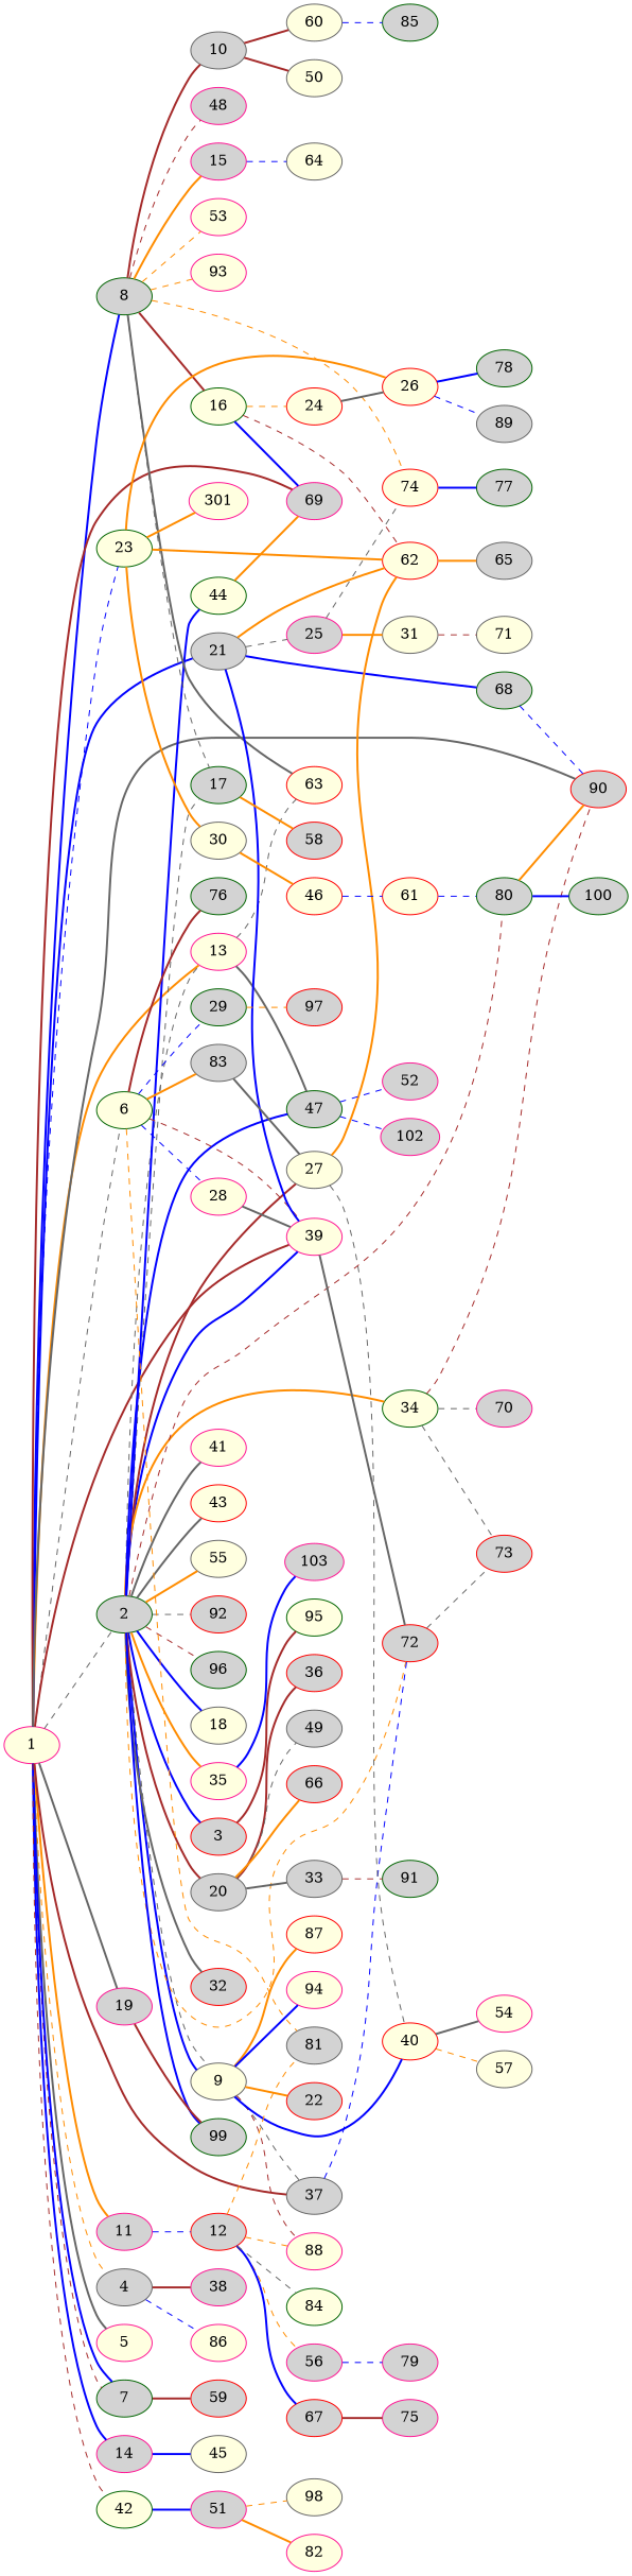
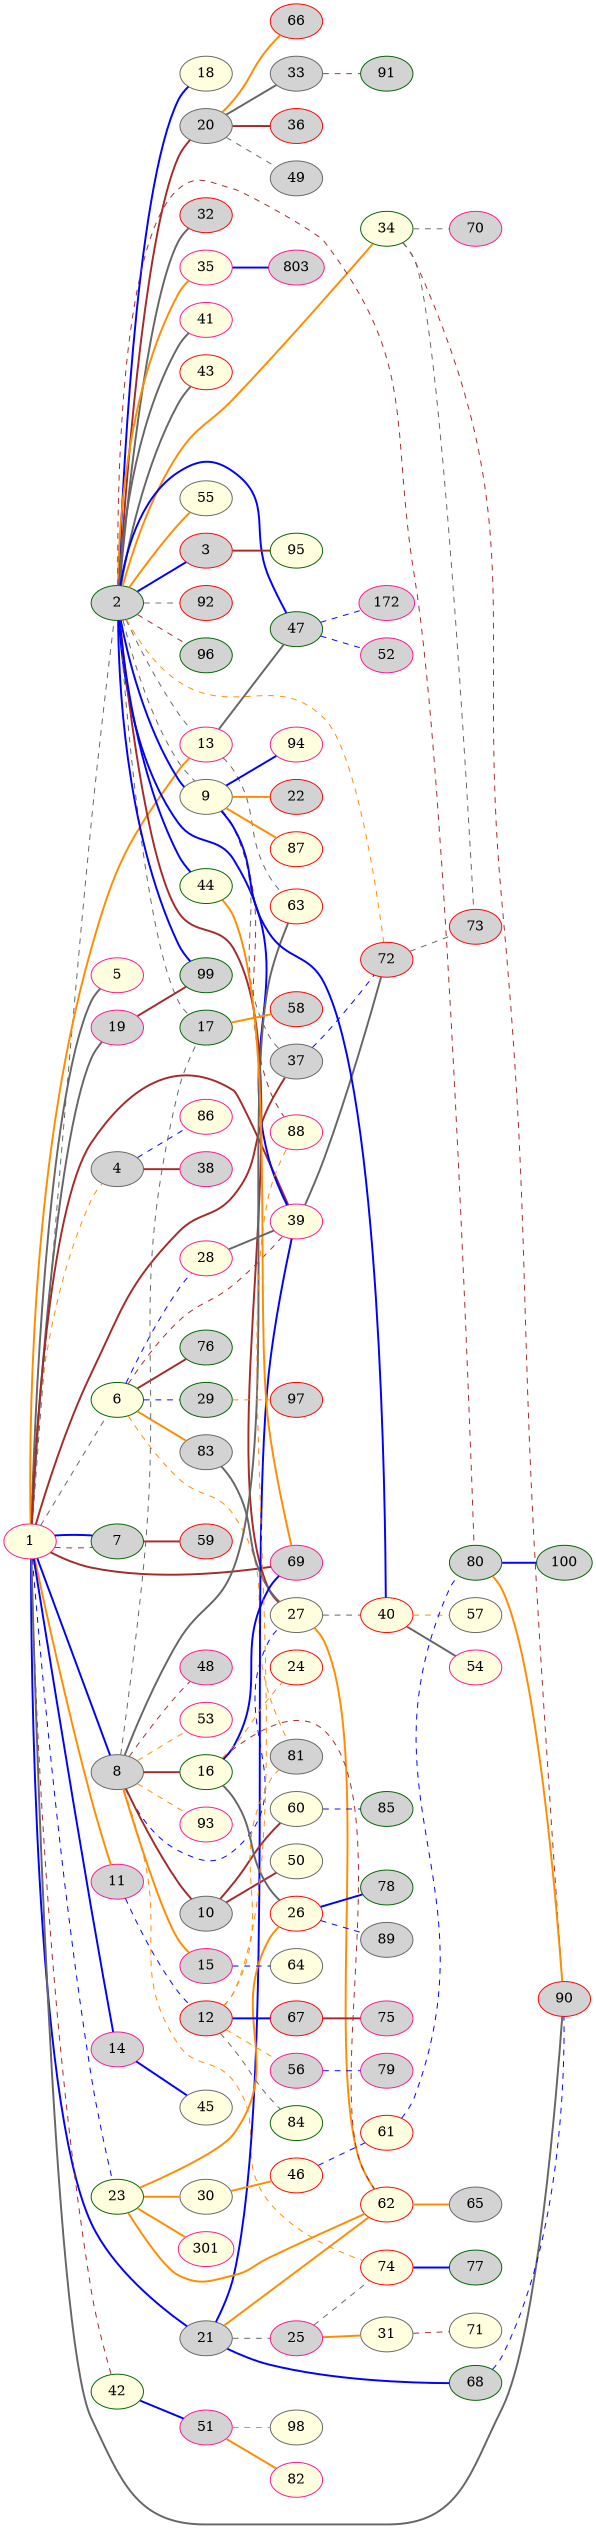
  graph {
    rankdir=LR
    node [color=deeppink fillcolor=lightgrey style=filled]
    edge [color=blue style=bold]
    1 [fillcolor=lightyellow]
    2 [color=darkgreen]
    4 [color=gray40]
    5 [fillcolor=lightyellow]
    6 [color=darkgreen fillcolor=lightyellow]
    7 [color=darkgreen]
-   8 [color=darkgreen]
+   8 [color=gray40]
    11
    13 [fillcolor=lightyellow]
    14
    19
    21 [color=gray40]
    23 [color=darkgreen fillcolor=lightyellow]
    37 [color=gray40]
    39 [fillcolor=lightyellow]
    42 [color=darkgreen fillcolor=lightyellow]
    69
    90 [color=red]
    3 [color=red]
    9 [color=gray40 fillcolor=lightyellow]
    17 [color=darkgreen]
    18 [color=gray40 fillcolor=lightyellow]
    20 [color=gray40]
    27 [color=gray40 fillcolor=lightyellow]
    32 [color=red]
    34 [color=darkgreen fillcolor=lightyellow]
    35 [fillcolor=lightyellow]
    41 [fillcolor=lightyellow]
    43 [color=red fillcolor=lightyellow]
    44 [color=darkgreen fillcolor=lightyellow]
    47 [color=darkgreen]
    55 [color=gray40 fillcolor=lightyellow]
    72 [color=red]
    80 [color=darkgreen]
    92 [color=red]
    96 [color=darkgreen]
    99 [color=darkgreen]
    38
    86 [fillcolor=lightyellow]
    28 [fillcolor=lightyellow]
    29 [color=darkgreen]
    76 [color=darkgreen]
    81 [color=gray40]
    83 [color=gray40]
    59 [color=red]
    10 [color=gray40]
    15
    16 [color=darkgreen fillcolor=lightyellow]
    48
    53 [fillcolor=lightyellow]
    63 [color=red fillcolor=lightyellow]
    74 [color=red fillcolor=lightyellow]
    93 [fillcolor=lightyellow]
    12 [color=red]
    88 [fillcolor=lightyellow]
    56
    67 [color=red]
    84 [color=darkgreen fillcolor=lightyellow]
    45 [color=gray40 fillcolor=lightyellow]
    62 [color=red fillcolor=lightyellow]
    25
    68 [color=darkgreen]
    26 [color=red fillcolor=lightyellow]
    30 [color=gray40 fillcolor=lightyellow]
    n65 [fillcolor=lightyellow label=301]
    51
    95 [color=darkgreen fillcolor=lightyellow]
    22 [color=red]
    40 [color=red fillcolor=lightyellow]
    87 [color=red fillcolor=lightyellow]
    94 [fillcolor=lightyellow]
    58 [color=red]
    33 [color=gray40]
    36 [color=red]
    49 [color=gray40]
    66 [color=red]
    70
    73 [color=red]
-   103
+   103 [label=803]
    52
-   102
+   102 [label=172]
    100 [color=darkgreen]
    97 [color=red]
    50 [color=gray40 fillcolor=lightyellow]
    60 [color=gray40 fillcolor=lightyellow]
    64 [color=gray40 fillcolor=lightyellow]
    24 [color=red fillcolor=lightyellow]
    77 [color=darkgreen]
    54 [fillcolor=lightyellow]
    57 [color=gray40 fillcolor=lightyellow]
    85 [color=darkgreen]
    79
    75
    65 [color=gray40]
    91 [color=darkgreen]
    31 [color=gray40 fillcolor=lightyellow]
    78 [color=darkgreen]
    89 [color=gray40]
    46 [color=red fillcolor=lightyellow]
    71 [color=gray40 fillcolor=lightyellow]
    61 [color=red fillcolor=lightyellow]
    82 [fillcolor=lightyellow]
    98 [color=gray40 fillcolor=lightyellow]
    1 -- 2 [color=gray40 style=dashed]
    1 -- 4 [color=darkorange style=dashed]
    1 -- 5 [color=gray40]
    1 -- 6 [color=gray40 style=dashed]
    1 -- 7 [color=brown style=dashed]
    1 -- 7
    1 -- 8
    1 -- 11 [color=darkorange]
    1 -- 13 [color=darkorange]
    1 -- 14
    1 -- 19 [color=gray40]
    1 -- 21
    1 -- 23 [style=dashed]
    1 -- 37 [color=brown]
    1 -- 39 [color=brown]
    1 -- 42 [color=brown style=dashed]
    1 -- 69 [color=brown]
    1 -- 90 [color=gray40]
    2 -- 13 [color=gray40 style=dashed]
    2 -- 39
    2 -- 3
    2 -- 9
    2 -- 9 [color=gray40 style=dashed]
    2 -- 17 [color=gray40 style=dashed]
    2 -- 18
    2 -- 20 [color=brown]
    2 -- 27 [color=brown]
    2 -- 32 [color=gray40]
    2 -- 34 [color=darkorange]
    2 -- 35 [color=darkorange]
    2 -- 41 [color=gray40]
    2 -- 43 [color=gray40]
    2 -- 44
    2 -- 47
    2 -- 55 [color=darkorange]
    2 -- 72 [color=darkorange style=dashed]
    2 -- 80 [color=brown style=dashed]
    2 -- 92 [color=gray40 style=dashed]
    2 -- 96 [color=brown style=dashed]
    2 -- 99
    4 -- 38 [color=brown]
    4 -- 86 [style=dashed]
    6 -- 39 [color=brown style=dashed]
    6 -- 28 [style=dashed]
    6 -- 29 [style=dashed]
    6 -- 76 [color=brown]
    6 -- 81 [color=darkorange style=dashed]
    6 -- 83 [color=darkorange]
    7 -- 59 [color=brown]
    8 -- 17 [color=gray40 style=dashed]
+   8 -- 27 [style=dashed]
    8 -- 10 [color=brown]
    8 -- 15 [color=darkorange]
    8 -- 16 [color=brown]
    8 -- 48 [color=brown style=dashed]
    8 -- 53 [color=darkorange style=dashed]
    8 -- 63 [color=gray40]
    8 -- 74 [color=darkorange style=dashed]
    8 -- 93 [color=darkorange style=dashed]
    11 -- 12 [style=dashed]
    13 -- 47 [color=gray40]
    13 -- 63 [color=gray40 style=dashed]
    14 -- 45
    19 -- 99 [color=brown]
    21 -- 39
    21 -- 62 [color=darkorange]
    21 -- 25 [color=gray40 style=dashed]
    21 -- 68
    23 -- 62 [color=darkorange]
    23 -- 26 [color=darkorange]
    23 -- 30 [color=darkorange]
    23 -- n65 [color=darkorange]
    37 -- 72 [style=dashed]
    39 -- 72 [color=gray40]
    42 -- 51
    3 -- 95 [color=brown]
    9 -- 37 [color=gray40 style=dashed]
    9 -- 88 [color=brown style=dashed]
    9 -- 22 [color=darkorange]
    9 -- 40
    9 -- 87 [color=darkorange]
    9 -- 94
    17 -- 58 [color=darkorange]
    20 -- 33 [color=gray40]
    20 -- 36 [color=brown]
    20 -- 49 [color=gray40 style=dashed]
    20 -- 66 [color=darkorange]
    27 -- 62 [color=darkorange]
    27 -- 40 [color=gray40 style=dashed]
    34 -- 90 [color=brown style=dashed]
    34 -- 70 [color=gray40 style=dashed]
    34 -- 73 [color=gray40 style=dashed]
    35 -- 103
    44 -- 69 [color=darkorange]
    47 -- 52 [style=dashed]
    47 -- 102 [style=dashed]
    72 -- 73 [color=gray40 style=dashed]
    80 -- 90 [color=darkorange]
    80 -- 100
    28 -- 39 [color=gray40]
    29 -- 97 [color=darkorange style=dashed]
    83 -- 27 [color=gray40]
    10 -- 50 [color=brown]
    10 -- 60 [color=brown]
    15 -- 64 [style=dashed]
    16 -- 69
    16 -- 62 [color=brown style=dashed]
    16 -- 24 [color=darkorange style=dashed]
    74 -- 77
    12 -- 81 [color=darkorange style=dashed]
    12 -- 88 [color=darkorange style=dashed]
    12 -- 56 [color=darkorange style=dashed]
    12 -- 67
    12 -- 84 [color=gray40 style=dashed]
    56 -- 79 [style=dashed]
    67 -- 75 [color=brown]
    62 -- 65 [color=darkorange]
    25 -- 74 [color=gray40 style=dashed]
    25 -- 31 [color=darkorange]
    68 -- 90 [style=dashed]
    26 -- 78
    26 -- 89 [style=dashed]
    30 -- 46 [color=darkorange]
    51 -- 82 [color=darkorange]
    51 -- 98 [color=darkorange style=dashed]
    40 -- 54 [color=gray40]
    40 -- 57 [color=darkorange style=dashed]
    33 -- 91 [color=brown style=dashed]
    60 -- 85 [style=dashed]
-   24 -- 26 [color=gray40]
+   16 -- 26 [color=gray40]
    31 -- 71 [color=brown style=dashed]
    46 -- 61 [style=dashed]
    61 -- 80 [style=dashed]
  }
